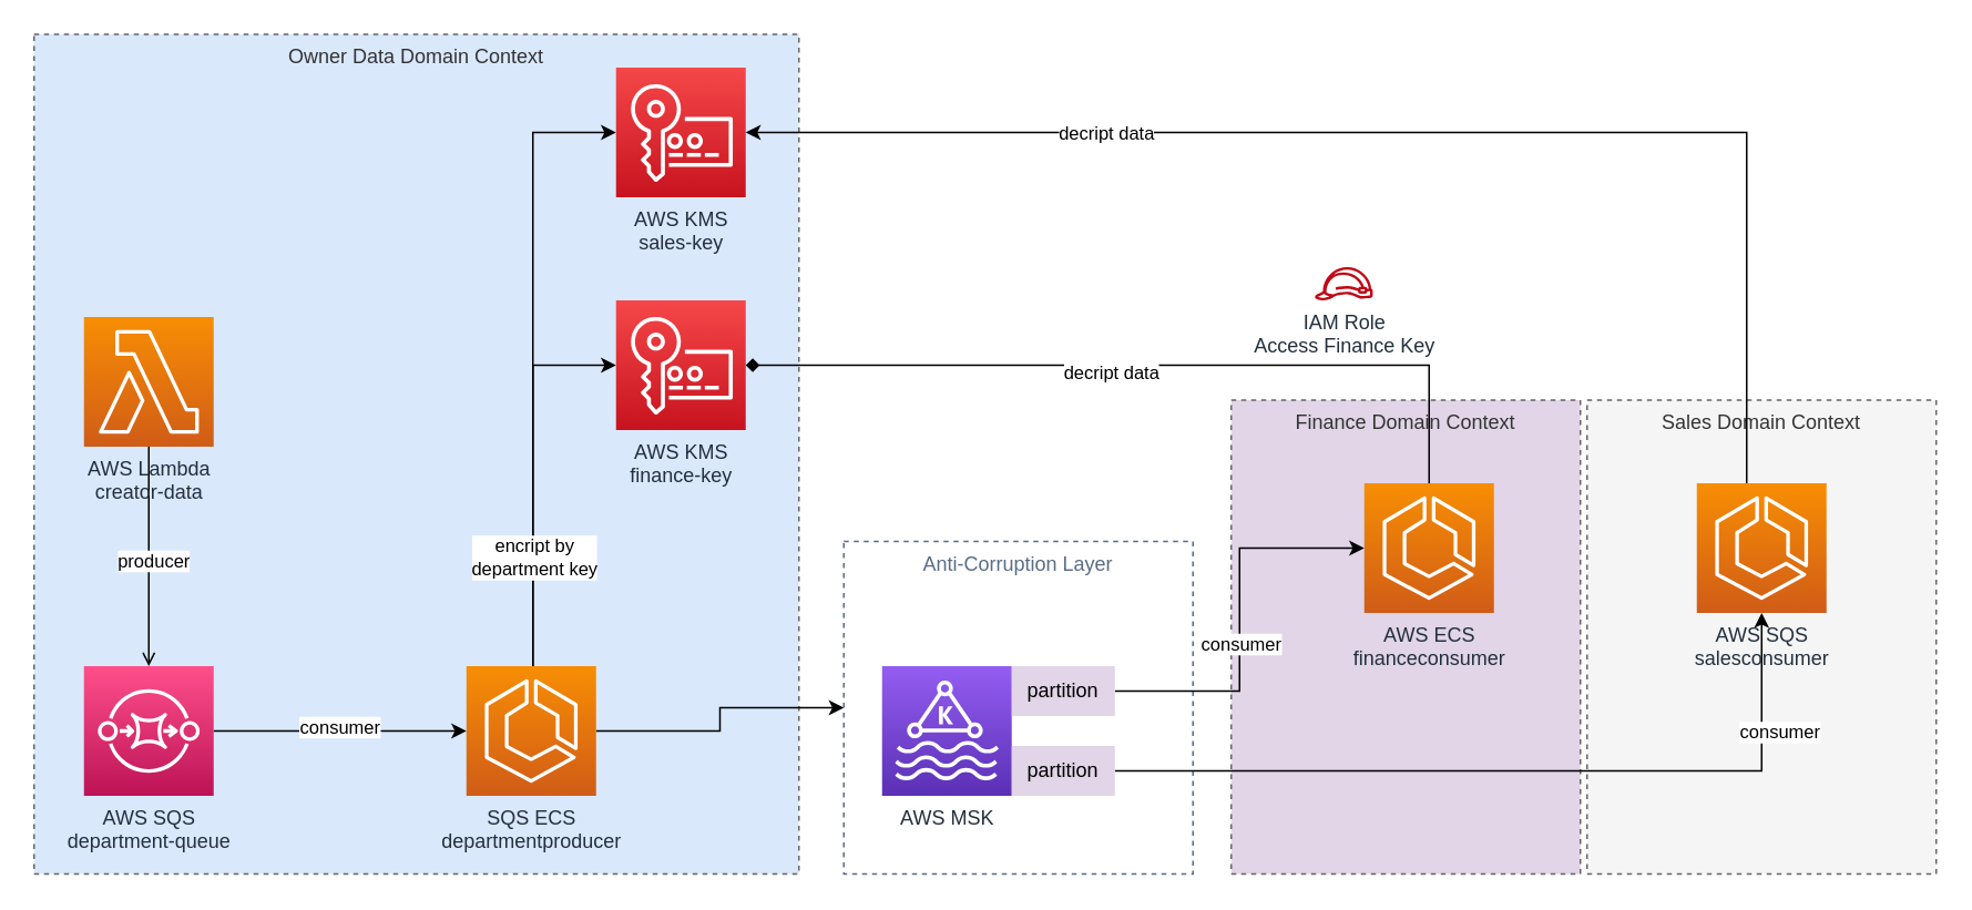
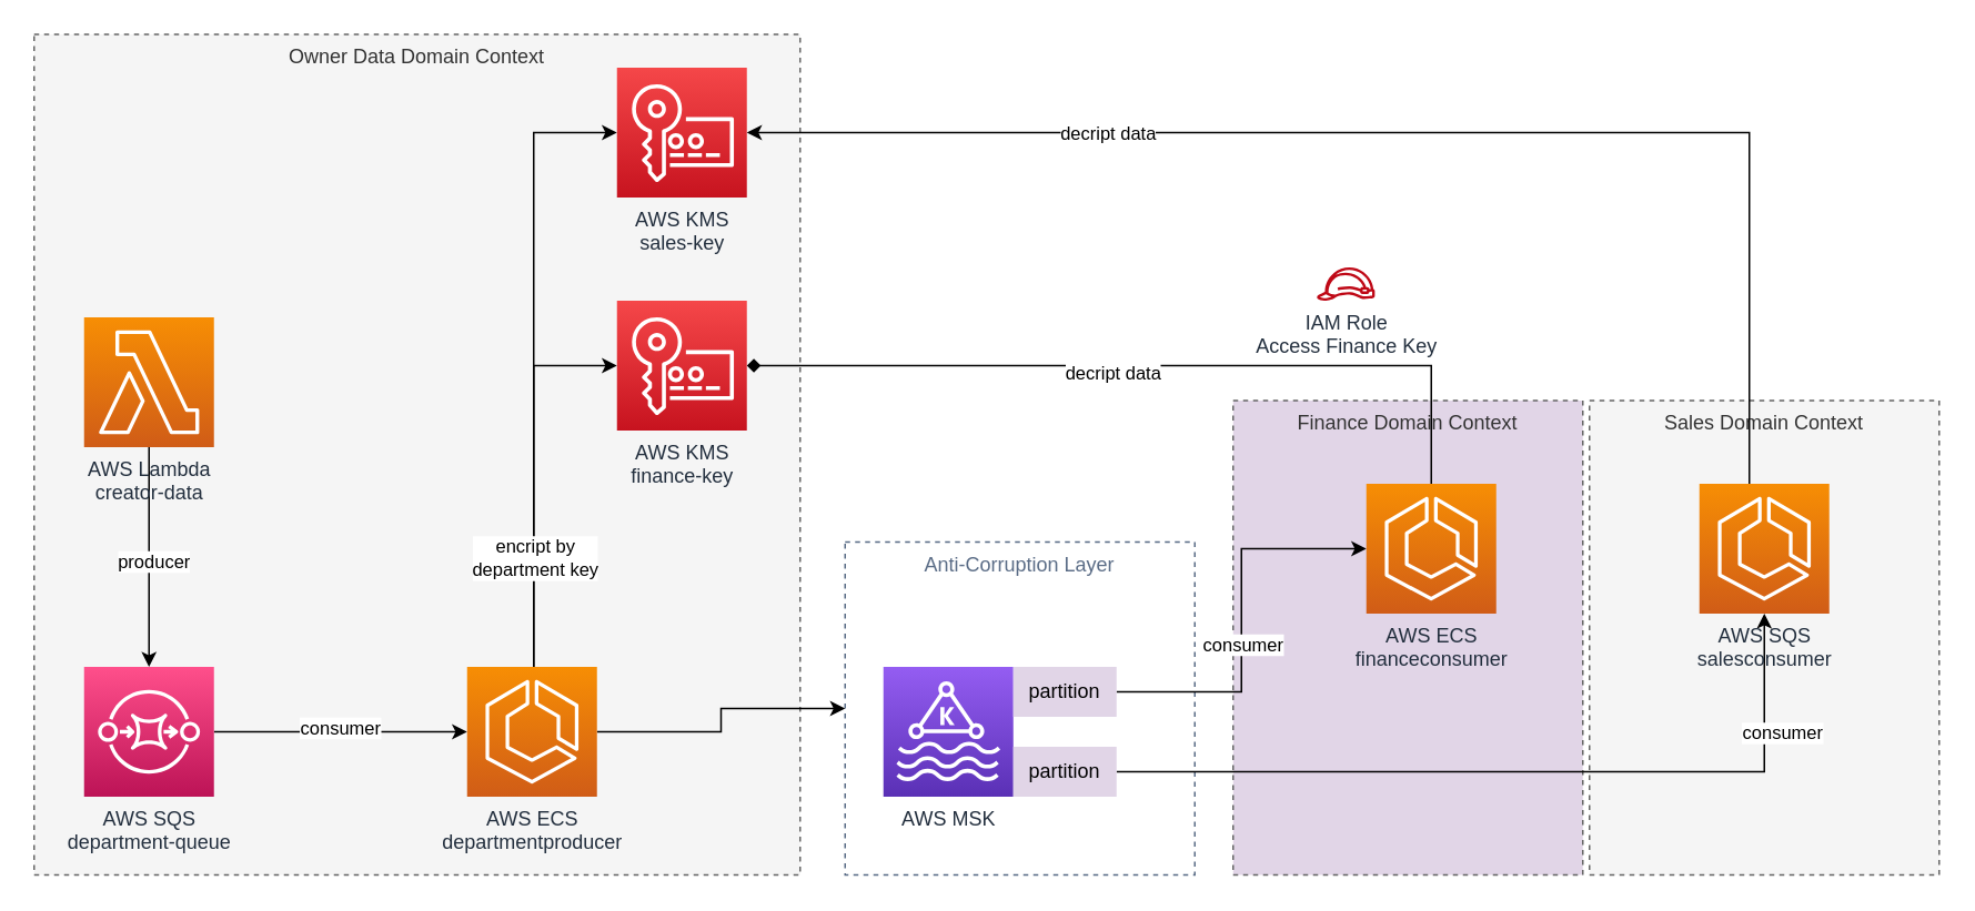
  <mxCell id="0" />
  <mxCell id="1" parent="0" />
  <mxCell id="2" value="Anti-Corruption Layer" style="fillColor=none;strokeColor=#5A6C86;dashed=1;verticalAlign=top;fontStyle=0;fontColor=#5A6C86;" vertex="1" parent="1"><mxGeometry x="507" y="325" width="210" height="200" as="geometry" /></mxCell>
- <mxCell id="3" value="Owner Data Domain Context" style="fillColor=#dae8fc;strokeColor=#666666;dashed=1;verticalAlign=top;fontStyle=0;fontColor=#333333;" vertex="1" parent="1"><mxGeometry x="20" y="20" width="460" height="505" as="geometry" /></mxCell>
+ <mxCell id="3" value="Owner Data Domain Context" style="fillColor=#f5f5f5;strokeColor=#666666;dashed=1;verticalAlign=top;fontStyle=0;fontColor=#333333;" vertex="1" parent="1"><mxGeometry x="20" y="20" width="460" height="505" as="geometry" /></mxCell>
  <mxCell id="4" value="Sales Domain Context" style="fillColor=#f5f5f5;strokeColor=#666666;dashed=1;verticalAlign=top;fontStyle=0;fontColor=#333333;" vertex="1" parent="1"><mxGeometry x="954" y="240" width="210" height="285" as="geometry" /></mxCell>
  <mxCell id="5" value="Finance Domain Context" style="fillColor=#e1d5e7;strokeColor=#666666;dashed=1;verticalAlign=top;fontStyle=0;fontColor=#333333;" vertex="1" parent="1"><mxGeometry x="740" y="240" width="210" height="285" as="geometry" /></mxCell>
- <mxCell id="6" style="edgeStyle=orthogonalEdgeStyle;rounded=0;orthogonalLoop=1;jettySize=auto;html=1;endArrow=open;" edge="1" parent="1" source="8" target="11"><mxGeometry relative="1" as="geometry" /></mxCell>
+ <mxCell id="6" style="edgeStyle=orthogonalEdgeStyle;rounded=0;orthogonalLoop=1;jettySize=auto;html=1;" edge="1" parent="1" source="8" target="11"><mxGeometry relative="1" as="geometry" /></mxCell>
  <mxCell id="7" value="producer" style="edgeLabel;html=1;align=center;verticalAlign=middle;resizable=0;points=[];" vertex="1" connectable="0" parent="6"><mxGeometry x="0.024" y="2" relative="1" as="geometry"><mxPoint as="offset" /></mxGeometry></mxCell>
  <mxCell id="8" value="AWS Lambda&lt;br&gt;creator-data" style="sketch=0;points=[[0,0,0],[0.25,0,0],[0.5,0,0],[0.75,0,0],[1,0,0],[0,1,0],[0.25,1,0],[0.5,1,0],[0.75,1,0],[1,1,0],[0,0.25,0],[0,0.5,0],[0,0.75,0],[1,0.25,0],[1,0.5,0],[1,0.75,0]];outlineConnect=0;fontColor=#232F3E;gradientColor=#F78E04;gradientDirection=north;fillColor=#D05C17;strokeColor=#ffffff;dashed=0;verticalLabelPosition=bottom;verticalAlign=top;align=center;html=1;fontSize=12;fontStyle=0;aspect=fixed;shape=mxgraph.aws4.resourceIcon;resIcon=mxgraph.aws4.lambda;" vertex="1" parent="1"><mxGeometry x="50" y="190" width="78" height="78" as="geometry" /></mxCell>
  <mxCell id="9" style="edgeStyle=orthogonalEdgeStyle;rounded=0;orthogonalLoop=1;jettySize=auto;html=1;" edge="1" parent="1" source="11" target="16"><mxGeometry relative="1" as="geometry" /></mxCell>
  <mxCell id="10" value="consumer" style="edgeLabel;html=1;align=center;verticalAlign=middle;resizable=0;points=[];" vertex="1" connectable="0" parent="9"><mxGeometry x="-0.013" y="3" relative="1" as="geometry"><mxPoint as="offset" /></mxGeometry></mxCell>
  <mxCell id="11" value="AWS SQS&lt;br&gt;department-queue" style="sketch=0;points=[[0,0,0],[0.25,0,0],[0.5,0,0],[0.75,0,0],[1,0,0],[0,1,0],[0.25,1,0],[0.5,1,0],[0.75,1,0],[1,1,0],[0,0.25,0],[0,0.5,0],[0,0.75,0],[1,0.25,0],[1,0.5,0],[1,0.75,0]];outlineConnect=0;fontColor=#232F3E;gradientColor=#FF4F8B;gradientDirection=north;fillColor=#BC1356;strokeColor=#ffffff;dashed=0;verticalLabelPosition=bottom;verticalAlign=top;align=center;html=1;fontSize=12;fontStyle=0;aspect=fixed;shape=mxgraph.aws4.resourceIcon;resIcon=mxgraph.aws4.sqs;" vertex="1" parent="1"><mxGeometry x="50" y="400" width="78" height="78" as="geometry" /></mxCell>
  <mxCell id="12" style="edgeStyle=orthogonalEdgeStyle;rounded=0;orthogonalLoop=1;jettySize=auto;html=1;entryX=0;entryY=0.5;entryDx=0;entryDy=0;entryPerimeter=0;" edge="1" parent="1" source="16" target="17"><mxGeometry relative="1" as="geometry"><Array as="points"><mxPoint x="320" y="219" /></Array></mxGeometry></mxCell>
  <mxCell id="13" style="edgeStyle=orthogonalEdgeStyle;rounded=0;orthogonalLoop=1;jettySize=auto;html=1;entryX=0;entryY=0.5;entryDx=0;entryDy=0;entryPerimeter=0;" edge="1" parent="1" source="16" target="18"><mxGeometry relative="1" as="geometry"><Array as="points"><mxPoint x="320" y="79" /></Array></mxGeometry></mxCell>
  <mxCell id="14" value="encript by&lt;br&gt;department key" style="edgeLabel;html=1;align=center;verticalAlign=middle;resizable=0;points=[];" vertex="1" connectable="0" parent="13"><mxGeometry x="-0.643" relative="1" as="geometry"><mxPoint as="offset" /></mxGeometry></mxCell>
  <mxCell id="15" style="edgeStyle=orthogonalEdgeStyle;rounded=0;orthogonalLoop=1;jettySize=auto;html=1;" edge="1" parent="1" source="16" target="2"><mxGeometry relative="1" as="geometry" /></mxCell>
- <mxCell id="16" value="SQS ECS&lt;br&gt;departmentproducer" style="sketch=0;points=[[0,0,0],[0.25,0,0],[0.5,0,0],[0.75,0,0],[1,0,0],[0,1,0],[0.25,1,0],[0.5,1,0],[0.75,1,0],[1,1,0],[0,0.25,0],[0,0.5,0],[0,0.75,0],[1,0.25,0],[1,0.5,0],[1,0.75,0]];outlineConnect=0;fontColor=#232F3E;gradientColor=#F78E04;gradientDirection=north;fillColor=#D05C17;strokeColor=#ffffff;dashed=0;verticalLabelPosition=bottom;verticalAlign=top;align=center;html=1;fontSize=12;fontStyle=0;aspect=fixed;shape=mxgraph.aws4.resourceIcon;resIcon=mxgraph.aws4.ecs;" vertex="1" parent="1"><mxGeometry x="280" y="400" width="78" height="78" as="geometry" /></mxCell>
+ <mxCell id="16" value="AWS ECS&lt;br&gt;departmentproducer" style="sketch=0;points=[[0,0,0],[0.25,0,0],[0.5,0,0],[0.75,0,0],[1,0,0],[0,1,0],[0.25,1,0],[0.5,1,0],[0.75,1,0],[1,1,0],[0,0.25,0],[0,0.5,0],[0,0.75,0],[1,0.25,0],[1,0.5,0],[1,0.75,0]];outlineConnect=0;fontColor=#232F3E;gradientColor=#F78E04;gradientDirection=north;fillColor=#D05C17;strokeColor=#ffffff;dashed=0;verticalLabelPosition=bottom;verticalAlign=top;align=center;html=1;fontSize=12;fontStyle=0;aspect=fixed;shape=mxgraph.aws4.resourceIcon;resIcon=mxgraph.aws4.ecs;" vertex="1" parent="1"><mxGeometry x="280" y="400" width="78" height="78" as="geometry" /></mxCell>
  <mxCell id="17" value="AWS KMS&lt;br&gt;finance-key" style="sketch=0;points=[[0,0,0],[0.25,0,0],[0.5,0,0],[0.75,0,0],[1,0,0],[0,1,0],[0.25,1,0],[0.5,1,0],[0.75,1,0],[1,1,0],[0,0.25,0],[0,0.5,0],[0,0.75,0],[1,0.25,0],[1,0.5,0],[1,0.75,0]];outlineConnect=0;fontColor=#232F3E;gradientColor=#F54749;gradientDirection=north;fillColor=#C7131F;strokeColor=#ffffff;dashed=0;verticalLabelPosition=bottom;verticalAlign=top;align=center;html=1;fontSize=12;fontStyle=0;aspect=fixed;shape=mxgraph.aws4.resourceIcon;resIcon=mxgraph.aws4.key_management_service;" vertex="1" parent="1"><mxGeometry x="370" y="180" width="78" height="78" as="geometry" /></mxCell>
  <mxCell id="18" value="AWS KMS&lt;br&gt;sales-key" style="sketch=0;points=[[0,0,0],[0.25,0,0],[0.5,0,0],[0.75,0,0],[1,0,0],[0,1,0],[0.25,1,0],[0.5,1,0],[0.75,1,0],[1,1,0],[0,0.25,0],[0,0.5,0],[0,0.75,0],[1,0.25,0],[1,0.5,0],[1,0.75,0]];outlineConnect=0;fontColor=#232F3E;gradientColor=#F54749;gradientDirection=north;fillColor=#C7131F;strokeColor=#ffffff;dashed=0;verticalLabelPosition=bottom;verticalAlign=top;align=center;html=1;fontSize=12;fontStyle=0;aspect=fixed;shape=mxgraph.aws4.resourceIcon;resIcon=mxgraph.aws4.key_management_service;" vertex="1" parent="1"><mxGeometry x="370" y="40" width="78" height="78" as="geometry" /></mxCell>
  <mxCell id="19" style="edgeStyle=orthogonalEdgeStyle;rounded=0;orthogonalLoop=1;jettySize=auto;html=1;entryX=0;entryY=0.5;entryDx=0;entryDy=0;entryPerimeter=0;" edge="1" parent="1" source="31" target="25"><mxGeometry relative="1" as="geometry" /></mxCell>
  <mxCell id="20" value="consumer" style="edgeLabel;html=1;align=center;verticalAlign=middle;resizable=0;points=[];" vertex="1" connectable="0" parent="19"><mxGeometry x="-0.119" relative="1" as="geometry"><mxPoint as="offset" /></mxGeometry></mxCell>
  <mxCell id="21" style="edgeStyle=orthogonalEdgeStyle;rounded=0;orthogonalLoop=1;jettySize=auto;html=1;" edge="1" parent="1" source="32" target="28"><mxGeometry relative="1" as="geometry" /></mxCell>
  <mxCell id="22" value="consumer" style="edgeLabel;html=1;align=center;verticalAlign=middle;resizable=0;points=[];" vertex="1" connectable="0" parent="21"><mxGeometry x="-0.658" y="-1" relative="1" as="geometry"><mxPoint x="316" y="-25" as="offset" /></mxGeometry></mxCell>
  <mxCell id="23" style="edgeStyle=orthogonalEdgeStyle;rounded=0;orthogonalLoop=1;jettySize=auto;html=1;entryX=1;entryY=0.5;entryDx=0;entryDy=0;entryPerimeter=0;endArrow=diamond;" edge="1" parent="1" source="25" target="17"><mxGeometry relative="1" as="geometry"><Array as="points"><mxPoint x="859" y="219" /></Array></mxGeometry></mxCell>
  <mxCell id="24" value="decript data" style="edgeLabel;html=1;align=center;verticalAlign=middle;resizable=0;points=[];" vertex="1" connectable="0" parent="23"><mxGeometry x="0.091" y="4" relative="1" as="geometry"><mxPoint as="offset" /></mxGeometry></mxCell>
  <mxCell id="25" value="AWS ECS&lt;br&gt;financeconsumer" style="sketch=0;points=[[0,0,0],[0.25,0,0],[0.5,0,0],[0.75,0,0],[1,0,0],[0,1,0],[0.25,1,0],[0.5,1,0],[0.75,1,0],[1,1,0],[0,0.25,0],[0,0.5,0],[0,0.75,0],[1,0.25,0],[1,0.5,0],[1,0.75,0]];outlineConnect=0;fontColor=#232F3E;gradientColor=#F78E04;gradientDirection=north;fillColor=#D05C17;strokeColor=#ffffff;dashed=0;verticalLabelPosition=bottom;verticalAlign=top;align=center;html=1;fontSize=12;fontStyle=0;aspect=fixed;shape=mxgraph.aws4.resourceIcon;resIcon=mxgraph.aws4.ecs;" vertex="1" parent="1"><mxGeometry x="820" y="290" width="78" height="78" as="geometry" /></mxCell>
  <mxCell id="26" style="edgeStyle=orthogonalEdgeStyle;rounded=0;orthogonalLoop=1;jettySize=auto;html=1;entryX=1;entryY=0.5;entryDx=0;entryDy=0;entryPerimeter=0;" edge="1" parent="1" source="28" target="18"><mxGeometry relative="1" as="geometry"><Array as="points"><mxPoint x="1050" y="79" /></Array></mxGeometry></mxCell>
  <mxCell id="27" value="decript data" style="edgeLabel;html=1;align=center;verticalAlign=middle;resizable=0;points=[];" vertex="1" connectable="0" parent="26"><mxGeometry x="0.468" relative="1" as="geometry"><mxPoint as="offset" /></mxGeometry></mxCell>
  <mxCell id="28" value="AWS SQS&lt;br&gt;salesconsumer" style="sketch=0;points=[[0,0,0],[0.25,0,0],[0.5,0,0],[0.75,0,0],[1,0,0],[0,1,0],[0.25,1,0],[0.5,1,0],[0.75,1,0],[1,1,0],[0,0.25,0],[0,0.5,0],[0,0.75,0],[1,0.25,0],[1,0.5,0],[1,0.75,0]];outlineConnect=0;fontColor=#232F3E;gradientColor=#F78E04;gradientDirection=north;fillColor=#D05C17;strokeColor=#ffffff;dashed=0;verticalLabelPosition=bottom;verticalAlign=top;align=center;html=1;fontSize=12;fontStyle=0;aspect=fixed;shape=mxgraph.aws4.resourceIcon;resIcon=mxgraph.aws4.ecs;" vertex="1" parent="1"><mxGeometry x="1020" y="290" width="78" height="78" as="geometry" /></mxCell>
  <mxCell id="29" value="" style="group" vertex="1" connectable="0" parent="1"><mxGeometry x="530" y="400" width="140" height="78" as="geometry" /></mxCell>
  <mxCell id="30" value="AWS MSK" style="sketch=0;points=[[0,0,0],[0.25,0,0],[0.5,0,0],[0.75,0,0],[1,0,0],[0,1,0],[0.25,1,0],[0.5,1,0],[0.75,1,0],[1,1,0],[0,0.25,0],[0,0.5,0],[0,0.75,0],[1,0.25,0],[1,0.5,0],[1,0.75,0]];outlineConnect=0;fontColor=#232F3E;gradientColor=#945DF2;gradientDirection=north;fillColor=#5A30B5;strokeColor=#ffffff;dashed=0;verticalLabelPosition=bottom;verticalAlign=top;align=center;html=1;fontSize=12;fontStyle=0;aspect=fixed;shape=mxgraph.aws4.resourceIcon;resIcon=mxgraph.aws4.managed_streaming_for_kafka;" vertex="1" parent="29"><mxGeometry width="78" height="78" as="geometry" /></mxCell>
  <mxCell id="31" value="partition" style="rounded=0;whiteSpace=wrap;html=1;strokeColor=none;fillColor=#e1d5e7;" vertex="1" parent="29"><mxGeometry x="78" width="62" height="30" as="geometry" /></mxCell>
  <mxCell id="32" value="partition" style="rounded=0;whiteSpace=wrap;html=1;strokeColor=none;fillColor=#e1d5e7;" vertex="1" parent="29"><mxGeometry x="78" y="48" width="62" height="30" as="geometry" /></mxCell>
  <mxCell id="33" value="IAM Role&lt;br&gt;Access Finance Key" style="sketch=0;outlineConnect=0;fontColor=#232F3E;gradientColor=none;fillColor=#BF0816;strokeColor=none;dashed=0;verticalLabelPosition=bottom;verticalAlign=top;align=center;html=1;fontSize=12;fontStyle=0;aspect=fixed;pointerEvents=1;shape=mxgraph.aws4.role;" vertex="1" parent="1"><mxGeometry x="790" y="160" width="35.45" height="20" as="geometry" /></mxCell>
